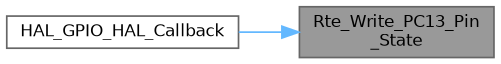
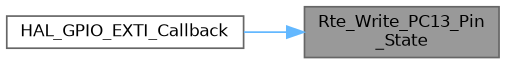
  digraph {
    rankdir=RL
    fontname="DejaVu Sans"
    node [fontname="DejaVu Sans" fontsize=10 shape=box style=filled]
    n1 [color=gray40 fillcolor=grey60 fontcolor=black height=0.2 label="Rte_Write_PC13_Pin\l_State" width=0.4]
-   n2 [color=grey40 fillcolor=white height=0.2 label=HAL_GPIO_HAL_Callback width=0.4]
+   n2 [color=grey40 fillcolor=white height=0.2 label=HAL_GPIO_EXTI_Callback width=0.4]
    n1 -> n2 [color=steelblue1 dir=back fontname="DejaVu Sans" fontsize=10 labelfontname=Helvetica labelfontsize=10 style=solid]
  }
